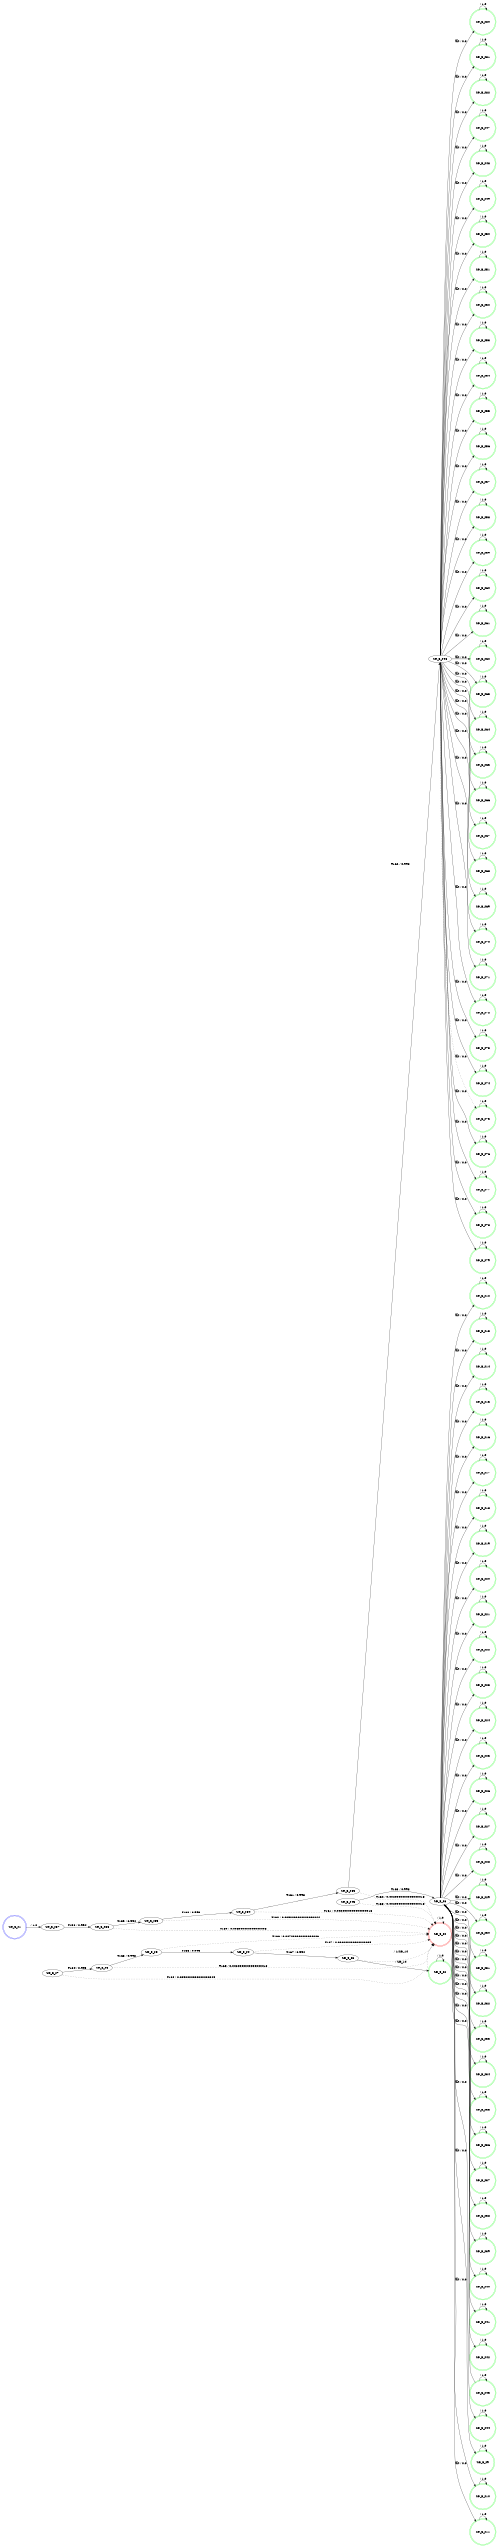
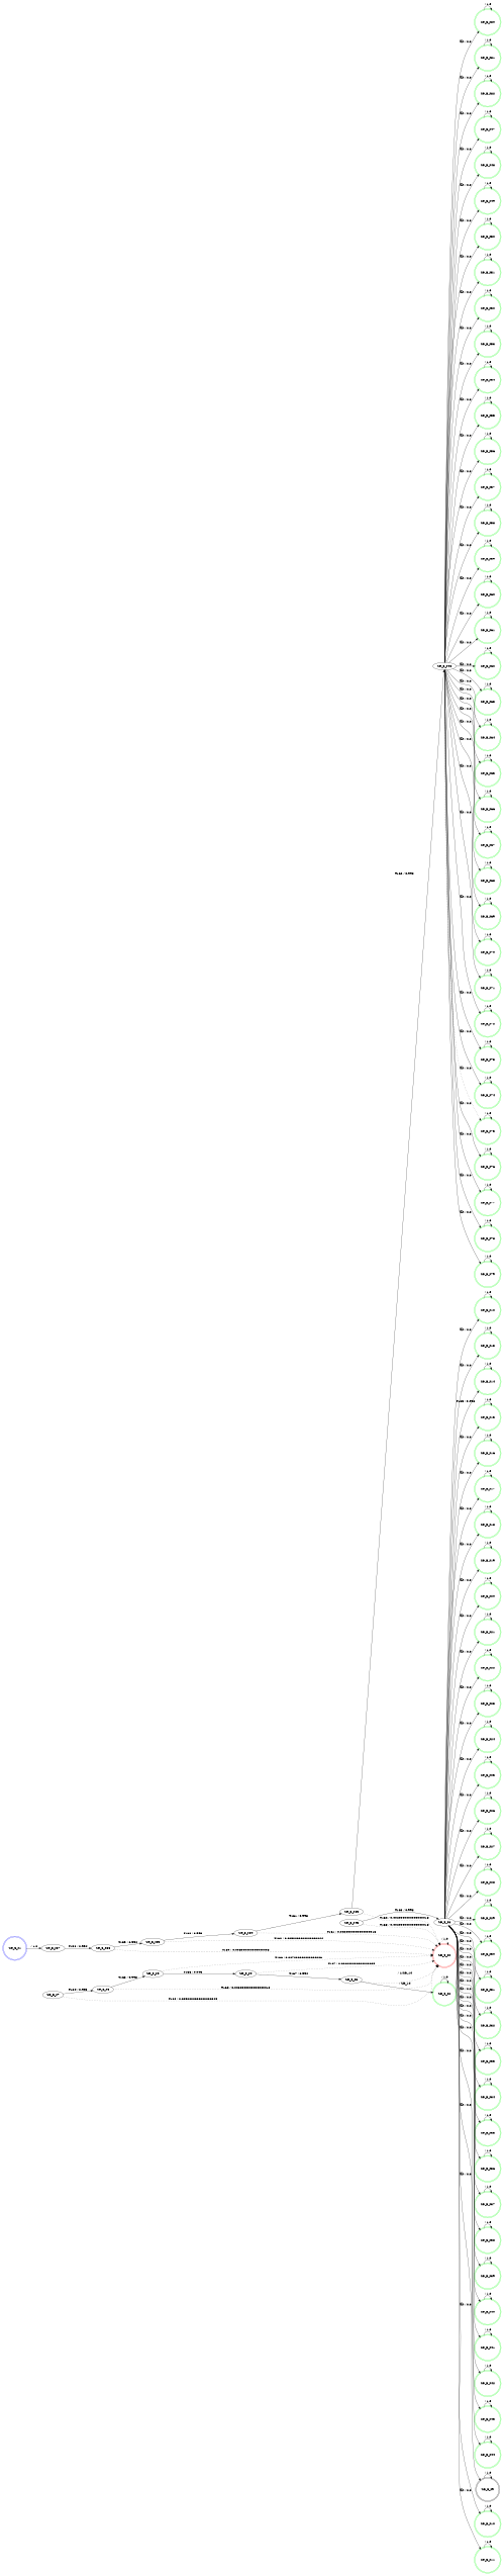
  digraph {
    rankdir=LR
    node [color=green shape=doublecircle]
    n1 [color=red label=SD_5_s0]
    n2 [color=blue label=SD_5_s1]
    n3 [label=SD_5_s87 color="" shape=""]
    n4 [label=SD_5_s86 color="" shape=""]
    n5 [label=SD_5_s2]
    n6 [label=SD_5_s3 color="" shape=""]
    n7 [label=SD_5_s4 color="" shape=""]
    n8 [label=SD_5_s5 color="" shape=""]
    n9 [label=SD_5_s6 color="" shape=""]
    n10 [label=SD_5_s7 color="" shape=""]
    n11 [label=SD_5_s8 color="" shape=""]
-   n12 [label=SD_5_s9]
+   n12 [color=black label=SD_5_s9]
    n13 [label=SD_5_s10]
    n14 [label=SD_5_s11]
    n15 [label=SD_5_s12]
    n16 [label=SD_5_s13]
    n17 [label=SD_5_s14]
    n18 [label=SD_5_s15]
    n19 [label=SD_5_s16]
    n20 [label=SD_5_s17]
    n21 [label=SD_5_s18]
    n22 [label=SD_5_s19]
    n23 [label=SD_5_s20]
    n24 [label=SD_5_s21]
    n25 [label=SD_5_s22]
    n26 [label=SD_5_s23]
    n27 [label=SD_5_s24]
    n28 [label=SD_5_s25]
    n29 [label=SD_5_s26]
    n30 [label=SD_5_s27]
    n31 [label=SD_5_s28]
    n32 [label=SD_5_s29]
    n33 [label=SD_5_s30]
    n34 [label=SD_5_s31]
    n35 [label=SD_5_s32]
    n36 [label=SD_5_s33]
    n37 [label=SD_5_s34]
    n38 [label=SD_5_s35]
    n39 [label=SD_5_s36]
    n40 [label=SD_5_s37]
    n41 [label=SD_5_s38]
    n42 [label=SD_5_s39]
    n43 [label=SD_5_s40]
    n44 [label=SD_5_s41]
    n45 [label=SD_5_s42]
    n46 [label=SD_5_s43]
    n47 [label=SD_5_s44]
    n48 [label=SD_5_s45 color="" shape=""]
    n49 [label=SD_5_s46 color="" shape=""]
    n50 [label=SD_5_s47]
    n51 [label=SD_5_s48]
    n52 [label=SD_5_s49]
    n53 [label=SD_5_s50]
    n54 [label=SD_5_s51]
    n55 [label=SD_5_s52]
    n56 [label=SD_5_s53]
    n57 [label=SD_5_s54]
    n58 [label=SD_5_s55]
    n59 [label=SD_5_s56]
    n60 [label=SD_5_s57]
    n61 [label=SD_5_s58]
    n62 [label=SD_5_s59]
    n63 [label=SD_5_s60]
    n64 [label=SD_5_s61]
    n65 [label=SD_5_s62]
    n66 [label=SD_5_s63]
    n67 [label=SD_5_s64]
    n68 [label=SD_5_s65]
    n69 [label=SD_5_s66]
    n70 [label=SD_5_s67]
    n71 [label=SD_5_s68]
    n72 [label=SD_5_s69]
    n73 [label=SD_5_s70]
    n74 [label=SD_5_s71]
    n75 [label=SD_5_s72]
    n76 [label=SD_5_s73]
    n77 [label=SD_5_s74]
    n78 [label=SD_5_s75]
    n79 [label=SD_5_s76]
    n80 [label=SD_5_s77]
    n81 [label=SD_5_s78]
    n82 [label=SD_5_s79]
    n83 [label=SD_5_s80]
    n84 [label=SD_5_s81]
    n85 [label=SD_5_s82]
    n86 [label=SD_5_s83 color="" shape=""]
    n87 [label=SD_5_s84 color="" shape=""]
    n88 [label=SD_5_s85 color="" shape=""]
    n1 -> n1 [label=" / 1.0" style=dotted]
    n2 -> n3 [label=" / 1.0"]
    n3 -> n4 [label="T158 / 0.994"]
    n4 -> n1 [label="T159 / 0.006000000000000005" style=dotted]
    n4 -> n88 [label="T159 / 0.994"]
    n5 -> n5 [label=" / 1.0"]
    n6 -> n1 [label=" / 1-SD_14" style=dotted]
    n6 -> n5 [label=" / SD_14"]
    n7 -> n1 [label="T167 / 0.006000000000000005" style=dotted]
    n7 -> n6 [label="T167 / 0.994"]
    n8 -> n1 [label="T166 / 0.007000000000000006" style=dotted]
    n8 -> n7 [label="T166 / 0.993"]
    n9 -> n1 [label="T165 / 0.0020000000000000018" style=dotted]
    n9 -> n8 [label="T165 / 0.998"]
    n10 -> n1 [label="T164 / 0.0050000000000000044" style=dotted]
    n10 -> n9 [label="T164 / 0.995"]
    n11 -> n12 [label="alt / 0.0"]
    n11 -> n13 [label="alt / 0.0"]
    n11 -> n14 [label="alt / 0.0"]
    n11 -> n15 [label="alt / 0.0"]
    n11 -> n16 [label="alt / 0.0"]
-   n11 -> n17 [label="alt / 0.0"]
+   n11 -> n17 [label="T165 / 0.998"]
    n11 -> n18 [label="alt / 0.0"]
    n11 -> n19 [label="alt / 0.0"]
    n11 -> n20 [label="alt / 0.0"]
    n11 -> n21 [label="alt / 0.0"]
    n11 -> n22 [label="alt / 0.0"]
    n11 -> n23 [label="alt / 0.0"]
    n11 -> n24 [label="alt / 0.0"]
    n11 -> n25 [label="alt / 0.0"]
    n11 -> n26 [label="alt / 0.0"]
    n11 -> n27 [label="alt / 0.0"]
    n11 -> n28 [label="alt / 0.0"]
    n11 -> n29 [label="alt / 0.0"]
    n11 -> n30 [label="alt / 0.0"]
    n11 -> n31 [label="alt / 0.0"]
    n11 -> n32 [label="alt / 0.0"]
    n11 -> n33 [label="alt / 0.0"]
    n11 -> n34 [label="alt / 0.0"]
    n11 -> n35 [label="alt / 0.0"]
    n11 -> n36 [label="alt / 0.0"]
    n11 -> n37 [label="alt / 0.0"]
    n11 -> n38 [label="alt / 0.0"]
    n11 -> n39 [label="alt / 0.0"]
    n11 -> n40 [label="alt / 0.0"]
    n11 -> n41 [label="alt / 0.0"]
    n11 -> n42 [label="alt / 0.0"]
    n11 -> n43 [label="alt / 0.0"]
    n11 -> n44 [label="alt / 0.0"]
    n11 -> n45 [label="alt / 0.0"]
-   n46 -> n11 [label="alt / 0.0"]
+   n11 -> n46 [label="alt / 0.0"]
    n11 -> n47 [label="alt / 0.0"]
    n12 -> n12 [label=" / 1.0"]
    n13 -> n13 [label=" / 1.0"]
    n14 -> n14 [label=" / 1.0"]
    n15 -> n15 [label=" / 1.0"]
    n16 -> n16 [label=" / 1.0"]
    n17 -> n17 [label=" / 1.0"]
    n18 -> n18 [label=" / 1.0"]
    n19 -> n19 [label=" / 1.0"]
    n20 -> n20 [label=" / 1.0"]
    n21 -> n21 [label=" / 1.0"]
    n22 -> n22 [label=" / 1.0"]
    n23 -> n23 [label=" / 1.0"]
    n24 -> n24 [label=" / 1.0"]
    n25 -> n25 [label=" / 1.0"]
    n26 -> n26 [label=" / 1.0"]
    n27 -> n27 [label=" / 1.0"]
    n28 -> n28 [label=" / 1.0"]
    n29 -> n29 [label=" / 1.0"]
    n30 -> n30 [label=" / 1.0"]
    n31 -> n31 [label=" / 1.0"]
    n32 -> n32 [label=" / 1.0"]
    n33 -> n33 [label=" / 1.0"]
    n34 -> n34 [label=" / 1.0"]
    n35 -> n35 [label=" / 1.0"]
    n36 -> n36 [label=" / 1.0"]
    n37 -> n37 [label=" / 1.0"]
    n38 -> n38 [label=" / 1.0"]
    n39 -> n39 [label=" / 1.0"]
    n40 -> n40 [label=" / 1.0"]
    n41 -> n41 [label=" / 1.0"]
    n42 -> n42 [label=" / 1.0"]
    n43 -> n43 [label=" / 1.0"]
    n44 -> n44 [label=" / 1.0"]
    n45 -> n45 [label=" / 1.0"]
    n46 -> n46 [label=" / 1.0"]
    n47 -> n47 [label=" / 1.0"]
    n48 -> n1 [label="T163 / 0.0020000000000000018" style=dotted]
    n48 -> n11 [label="T163 / 0.998"]
    n49 -> n50 [label="alt / 0.0"]
    n49 -> n51 [label="alt / 0.0"]
    n49 -> n52 [label="alt / 0.0"]
    n49 -> n53 [label="alt / 0.0"]
    n49 -> n54 [label="alt / 0.0"]
    n49 -> n55 [label="alt / 0.0"]
    n49 -> n56 [label="alt / 0.0"]
    n49 -> n57 [label="alt / 0.0"]
    n49 -> n58 [label="alt / 0.0"]
    n49 -> n59 [label="alt / 0.0"]
    n49 -> n60 [label="alt / 0.0"]
    n49 -> n61 [label="alt / 0.0"]
    n49 -> n62 [label="alt / 0.0"]
    n49 -> n63 [label="alt / 0.0"]
    n49 -> n64 [label="alt / 0.0"]
    n49 -> n65 [label="alt / 0.0"]
    n49 -> n66 [label="alt / 0.0"]
    n49 -> n67 [label="alt / 0.0"]
    n49 -> n68 [label="alt / 0.0"]
    n49 -> n69 [label="alt / 0.0"]
    n49 -> n70 [label="alt / 0.0"]
    n49 -> n71 [label="alt / 0.0"]
    n49 -> n72 [label="alt / 0.0"]
    n49 -> n73 [label="alt / 0.0"]
    n49 -> n74 [label="alt / 0.0"]
    n49 -> n75 [label="alt / 0.0"]
    n49 -> n76 [label="alt / 0.0"]
    n49 -> n77 [label="alt / 0.0"]
    n49 -> n78 [label="alt / 0.0" style=dotted]
    n49 -> n79 [label="alt / 0.0"]
    n49 -> n80 [label="alt / 0.0"]
    n49 -> n81 [label="alt / 0.0"]
    n49 -> n82 [label="alt / 0.0"]
    n49 -> n83 [label="alt / 0.0"]
    n49 -> n84 [label="alt / 0.0"]
    n49 -> n85 [label="alt / 0.0"]
    n50 -> n50 [label=" / 1.0"]
    n51 -> n51 [label=" / 1.0"]
    n52 -> n52 [label=" / 1.0"]
    n53 -> n53 [label=" / 1.0"]
    n54 -> n54 [label=" / 1.0"]
    n55 -> n55 [label=" / 1.0"]
    n56 -> n56 [label=" / 1.0"]
    n57 -> n57 [label=" / 1.0"]
    n58 -> n58 [label=" / 1.0"]
    n59 -> n59 [label=" / 1.0"]
    n60 -> n60 [label=" / 1.0"]
    n61 -> n61 [label=" / 1.0"]
    n62 -> n62 [label=" / 1.0"]
    n63 -> n63 [label=" / 1.0"]
    n64 -> n64 [label=" / 1.0"]
    n65 -> n65 [label=" / 1.0"]
    n66 -> n66 [label=" / 1.0"]
    n67 -> n67 [label=" / 1.0"]
    n68 -> n68 [label=" / 1.0"]
    n69 -> n69 [label=" / 1.0"]
    n70 -> n70 [label=" / 1.0"]
    n71 -> n71 [label=" / 1.0"]
    n72 -> n72 [label=" / 1.0"]
    n73 -> n73 [label=" / 1.0"]
    n74 -> n74 [label=" / 1.0"]
    n75 -> n75 [label=" / 1.0"]
    n76 -> n76 [label=" / 1.0"]
    n77 -> n77 [label=" / 1.0"]
    n78 -> n78 [label=" / 1.0"]
    n79 -> n79 [label=" / 1.0"]
    n80 -> n80 [label=" / 1.0"]
    n81 -> n81 [label=" / 1.0"]
    n82 -> n82 [label=" / 1.0"]
    n83 -> n83 [label=" / 1.0"]
    n84 -> n84 [label=" / 1.0"]
    n85 -> n85 [label=" / 1.0"]
    n86 -> n1 [label="T162 / 0.0020000000000000018" style=dotted]
    n86 -> n49 [label="T162 / 0.998"]
    n87 -> n1 [label="T161 / 0.0020000000000000018" style=dotted]
    n87 -> n86 [label="T161 / 0.998"]
    n88 -> n1 [label="T160 / 0.0050000000000000044" style=dotted]
    n88 -> n87 [label="T160 / 0.995"]
  }
